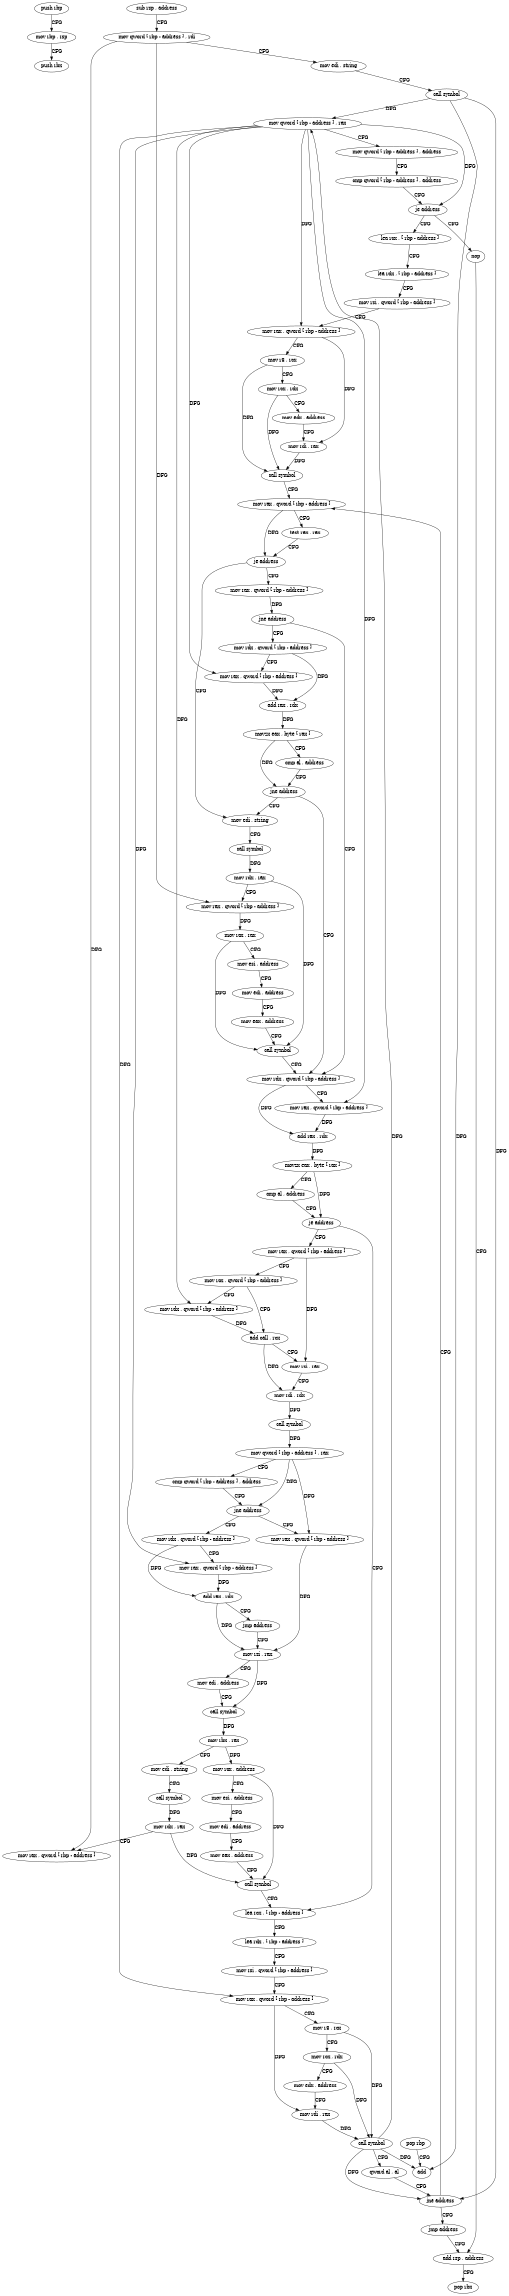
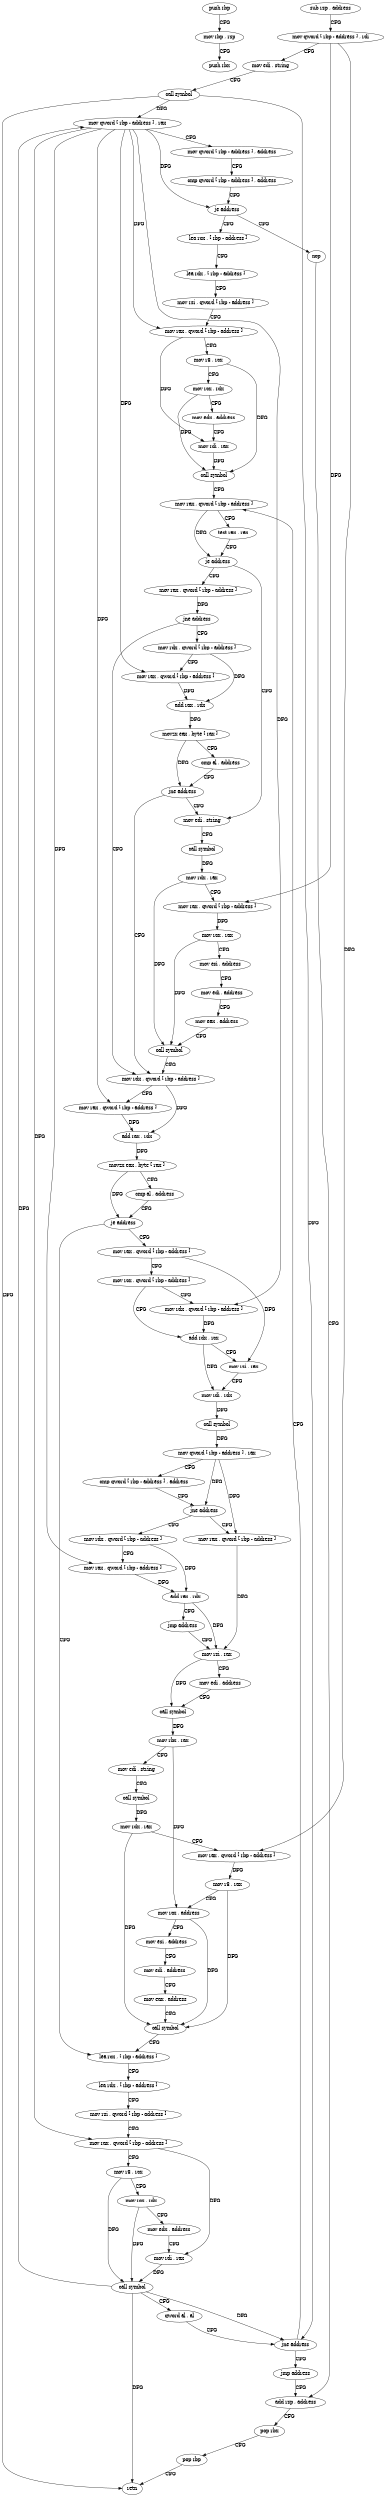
  digraph {
    n1 [label="push rbp"]
    n2 [label="mov rbp , rsp"]
    n3 [label="push rbx"]
    n4 [label="sub rsp , address"]
    n5 [label="mov qword [ rbp - address ] , rdi"]
    n6 [label="mov edi , string"]
    n7 [label="mov rax , qword [ rbp - address ]"]
    n8 [label="mov rax , qword [ rbp - address ]"]
    n9 [label="call symbol"]
    n10 [label="mov rcx , rax"]
+   n11 [label="mov r8 , rax"]
    n12 [label="mov qword [ rbp - address ] , rax"]
    n13 [label="jne address"]
-   n14 [label=add]
+   n14 [label=retn]
    n15 [label="mov qword [ rbp - address ] , address"]
    n16 [label="je address"]
    n17 [label="mov rax , qword [ rbp - address ]"]
    n18 [label="mov rax , qword [ rbp - address ]"]
    n19 [label="mov rdx , qword [ rbp - address ]"]
    n20 [label="mov rax , qword [ rbp - address ]"]
    n21 [label="mov rax , qword [ rbp - address ]"]
    n22 [label="mov rax , qword [ rbp - address ]"]
    n23 [label="mov rax , qword [ rbp - address ]"]
    n24 [label="jmp address"]
    n25 [label="cmp qword [ rbp - address ] , address"]
    n26 [label=nop]
    n27 [label="lea rcx , [ rbp - address ]"]
    n28 [label="mov r8 , rcx"]
    n29 [label="mov rdi , rax"]
    n30 [label="mov r8 , rcx"]
    n31 [label="mov rdi , rax"]
-   n32 [label="add call , rcx"]
+   n32 [label="add rdx , rcx"]
    n33 [label="add rax , rdx"]
    n34 [label="add rax , rdx"]
    n35 [label="add rax , rdx"]
    n36 [label="add rsp , address"]
    n37 [label="lea rdx , [ rbp - address ]"]
    n38 [label="pop rbx"]
    n39 [label="mov rsi , qword [ rbp - address ]"]
    n40 [label="pop rbp"]
    n41 [label="mov rcx , rdx"]
    n42 [label="call symbol"]
    n43 [label="mov edx , address"]
    n44 [label="test rax , rax"]
    n45 [label="je address"]
    n46 [label="mov edi , string"]
    n47 [label="mov rax , qword [ rbp - address ]"]
    n48 [label="call symbol"]
    n49 [label="mov rdx , rax"]
    n50 [label="call symbol"]
    n51 [label="mov rdx , qword [ rbp - address ]"]
    n52 [label="mov esi , address"]
    n53 [label="mov edi , address"]
    n54 [label="mov eax , address"]
    n55 [label="movzx eax , byte [ rax ]"]
    n56 [label="jne address"]
    n57 [label="mov rdx , qword [ rbp - address ]"]
    n58 [label="movzx eax , byte [ rax ]"]
    n59 [label="lea rcx , [ rbp - address ]"]
    n60 [label="lea rdx , [ rbp - address ]"]
    n61 [label="mov rsi , qword [ rbp - address ]"]
    n62 [label="mov rcx , rdx"]
    n63 [label="call symbol"]
    n64 [label="mov edx , address"]
    n65 [label="qword al , al"]
    n66 [label="mov rax , qword [ rbp - address ]"]
    n67 [label="mov rcx , qword [ rbp - address ]"]
    n68 [label="mov rsi , rax"]
    n69 [label="mov rdi , rdx"]
    n70 [label="call symbol"]
    n71 [label="mov qword [ rbp - address ] , rax"]
    n72 [label="cmp qword [ rbp - address ] , address"]
    n73 [label="jne address"]
    n74 [label="mov rax , qword [ rbp - address ]"]
    n75 [label="mov rdx , qword [ rbp - address ]"]
    n76 [label="mov rsi , rax"]
    n77 [label="mov edi , address"]
    n78 [label="call symbol"]
    n79 [label="jmp address"]
    n80 [label="cmp al , address"]
    n81 [label="je address"]
    n82 [label="cmp al , address"]
    n83 [label="jne address"]
    n84 [label="mov rbx , rax"]
    n85 [label="mov edi , string"]
    n86 [label="mov rcx , address"]
    n87 [label="call symbol"]
    n88 [label="call symbol"]
    n89 [label="mov esi , address"]
    n90 [label="mov rdx , rax"]
    n91 [label="mov edi , address"]
    n92 [label="mov eax , address"]
    n1 -> n2 [label=CFG]
    n2 -> n3 [label=CFG]
    n4 -> n5 [label=CFG]
    n5 -> n6 [label=CFG]
    n5 -> n7 [label=DFG]
    n5 -> n8 [label=DFG]
    n6 -> n9 [label=CFG]
    n7 -> n10 [label=DFG]
+   n8 -> n11 [label=DFG]
    n9 -> n12 [label=DFG]
    n9 -> n13 [label=DFG]
    n9 -> n14 [label=DFG]
    n10 -> n50 [label=DFG]
    n10 -> n52 [label=CFG]
+   n11 -> n86 [label=CFG]
+   n11 -> n88 [label=DFG]
    n12 -> n15 [label=CFG]
    n12 -> n16 [label=DFG]
    n12 -> n17 [label=DFG]
    n12 -> n18 [label=DFG]
    n12 -> n19 [label=DFG]
    n12 -> n20 [label=DFG]
    n12 -> n21 [label=DFG]
    n12 -> n22 [label=DFG]
    n13 -> n23 [label=CFG]
    n13 -> n24 [label=CFG]
    n15 -> n25 [label=CFG]
    n16 -> n26 [label=CFG]
    n16 -> n27 [label=CFG]
    n17 -> n28 [label=CFG]
    n17 -> n29 [label=DFG]
    n18 -> n30 [label=CFG]
    n18 -> n31 [label=DFG]
    n19 -> n32 [label=DFG]
    n20 -> n33 [label=DFG]
    n21 -> n34 [label=DFG]
    n22 -> n35 [label=DFG]
    n23 -> n44 [label=CFG]
    n23 -> n45 [label=DFG]
    n24 -> n36 [label=CFG]
    n25 -> n16 [label=CFG]
    n26 -> n36 [label=CFG]
    n27 -> n37 [label=CFG]
    n28 -> n41 [label=CFG]
    n28 -> n42 [label=DFG]
    n29 -> n42 [label=DFG]
    n30 -> n62 [label=CFG]
    n30 -> n63 [label=DFG]
    n31 -> n63 [label=DFG]
    n32 -> n68 [label=CFG]
    n32 -> n69 [label=DFG]
    n33 -> n55 [label=DFG]
    n34 -> n58 [label=DFG]
    n35 -> n76 [label=DFG]
    n35 -> n79 [label=CFG]
    n36 -> n38 [label=CFG]
    n37 -> n39 [label=CFG]
+   n38 -> n40 [label=CFG]
    n39 -> n17 [label=CFG]
    n40 -> n14 [label=CFG]
    n41 -> n42 [label=DFG]
    n41 -> n43 [label=CFG]
    n42 -> n23 [label=CFG]
    n43 -> n29 [label=CFG]
    n44 -> n45 [label=CFG]
    n45 -> n46 [label=CFG]
    n45 -> n47 [label=CFG]
    n46 -> n48 [label=CFG]
    n47 -> n56 [label=DFG]
    n48 -> n49 [label=DFG]
    n49 -> n7 [label=CFG]
    n49 -> n50 [label=DFG]
    n50 -> n51 [label=CFG]
    n51 -> n20 [label=CFG]
    n51 -> n33 [label=DFG]
    n52 -> n53 [label=CFG]
    n53 -> n54 [label=CFG]
    n54 -> n50 [label=CFG]
    n55 -> n80 [label=CFG]
    n55 -> n81 [label=DFG]
    n56 -> n51 [label=CFG]
    n56 -> n57 [label=CFG]
    n57 -> n21 [label=CFG]
    n57 -> n34 [label=DFG]
    n58 -> n82 [label=CFG]
    n58 -> n83 [label=DFG]
    n59 -> n60 [label=CFG]
    n60 -> n61 [label=CFG]
    n61 -> n18 [label=CFG]
    n62 -> n63 [label=DFG]
    n62 -> n64 [label=CFG]
    n63 -> n12 [label=DFG]
    n63 -> n13 [label=DFG]
    n63 -> n14 [label=DFG]
    n63 -> n65 [label=CFG]
    n64 -> n31 [label=CFG]
    n65 -> n13 [label=CFG]
    n66 -> n67 [label=CFG]
    n66 -> n68 [label=DFG]
    n67 -> n19 [label=CFG]
    n67 -> n32 [label=CFG]
    n68 -> n69 [label=CFG]
    n69 -> n70 [label=DFG]
    n70 -> n71 [label=DFG]
    n71 -> n72 [label=CFG]
    n71 -> n73 [label=DFG]
    n71 -> n74 [label=DFG]
    n72 -> n73 [label=CFG]
    n73 -> n74 [label=CFG]
    n73 -> n75 [label=CFG]
    n74 -> n76 [label=DFG]
    n75 -> n22 [label=CFG]
    n75 -> n35 [label=DFG]
    n76 -> n77 [label=CFG]
    n76 -> n78 [label=DFG]
    n77 -> n78 [label=CFG]
    n78 -> n84 [label=DFG]
    n79 -> n76 [label=CFG]
    n80 -> n81 [label=CFG]
    n81 -> n59 [label=CFG]
    n81 -> n66 [label=CFG]
    n82 -> n83 [label=CFG]
    n83 -> n46 [label=CFG]
    n83 -> n51 [label=CFG]
    n84 -> n85 [label=CFG]
    n84 -> n86 [label=DFG]
    n85 -> n87 [label=CFG]
    n86 -> n88 [label=DFG]
    n86 -> n89 [label=CFG]
    n87 -> n90 [label=DFG]
    n88 -> n59 [label=CFG]
    n89 -> n91 [label=CFG]
    n90 -> n8 [label=CFG]
    n90 -> n88 [label=DFG]
    n91 -> n92 [label=CFG]
    n92 -> n88 [label=CFG]
  }
